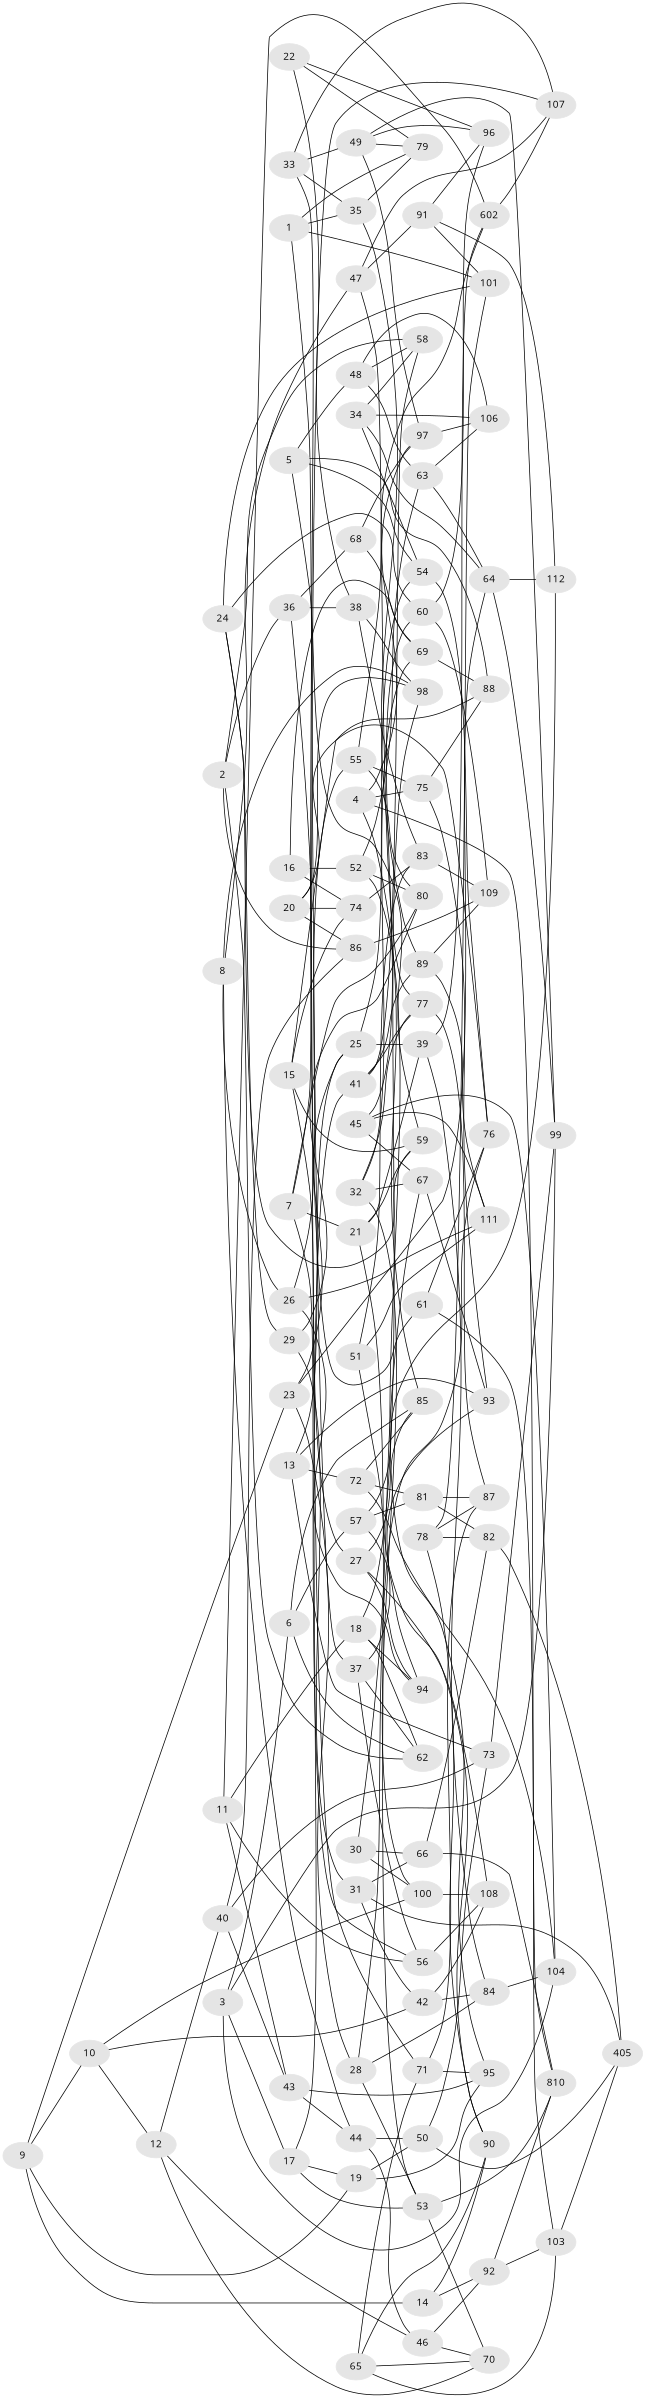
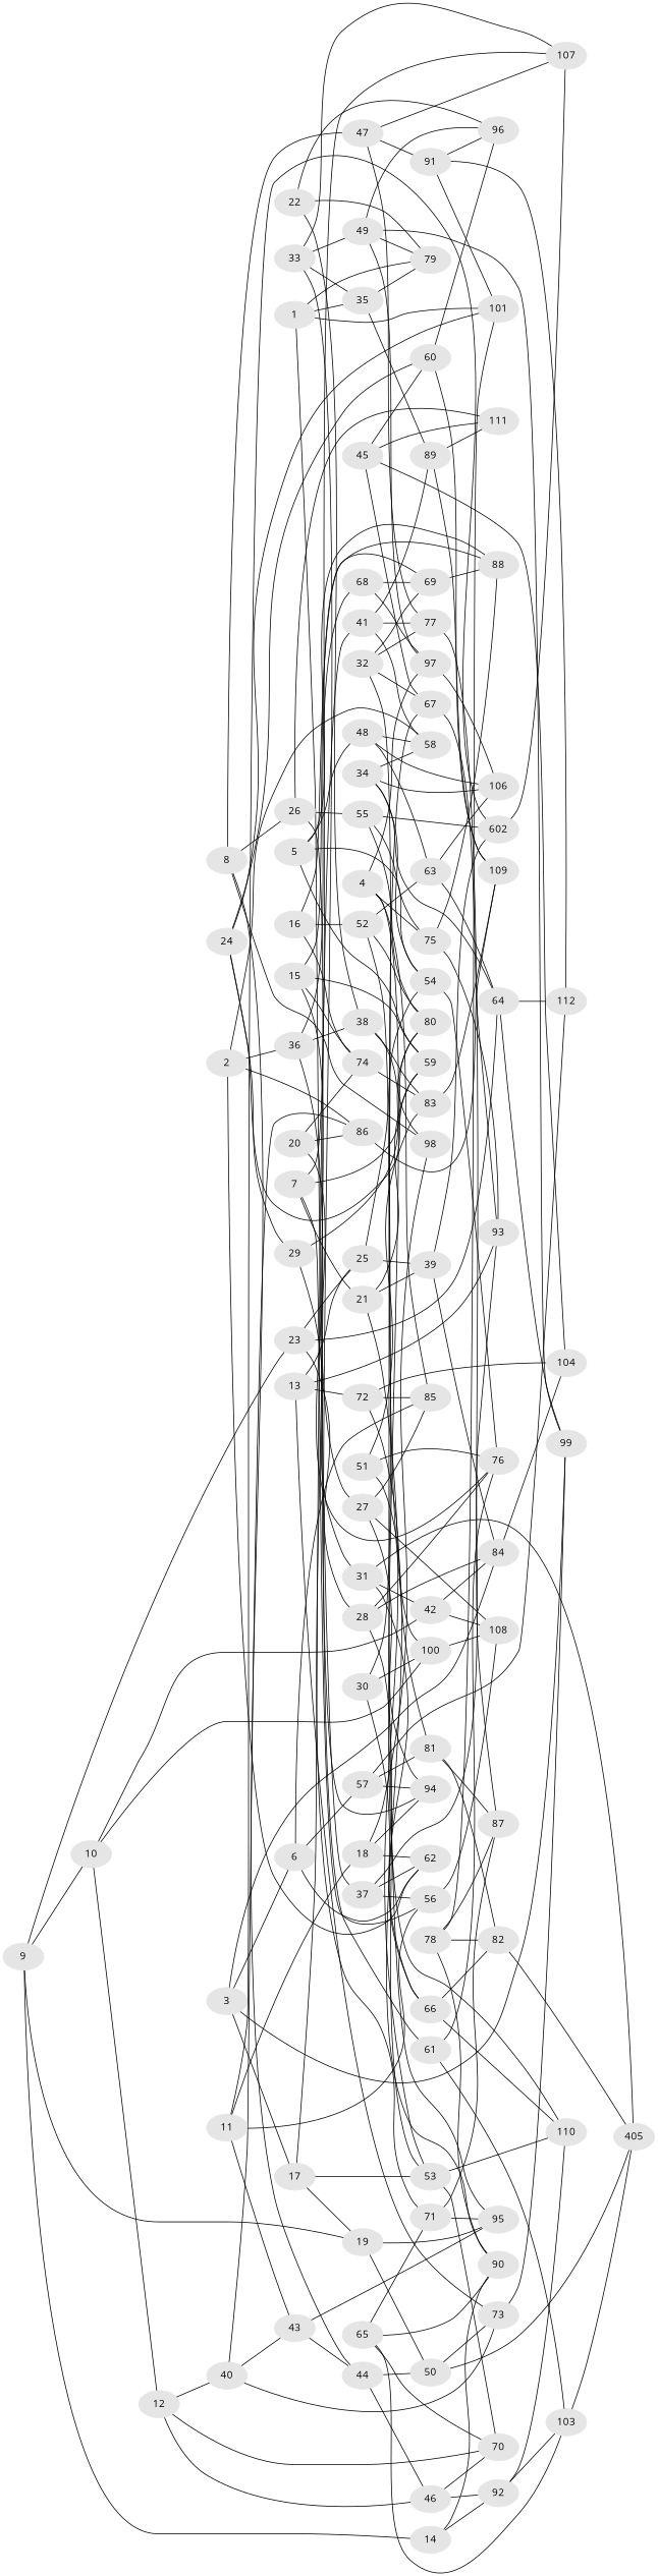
  graph {
    fontname="Open Sans"
    rankdir=LR
    node [color=gray90 fontname="Open Sans" style=filled]
    edge [fontname="Open Sans"]
    1
    35
    37
    79
    101
    89
    62
    56
    93
    2
    36
    58
    86
    38
    68
    71
    109
    3
    6
    17
    99
    104
    85
    57
    19
    41
    53
    4
    75
    97
-   110 [label=810]
+   110
    88
    106
    5
    48
    54
    59
    63
    76
    94
    112
    81
    7
    21
    80
    107
    39
    108
    8
    26
    44
    47
    98
    55
    111
    46
    50
    77
    91
    9
    10
    14
    23
    12
    42
    100
    90
    92
    95
    25
    28
    64
    40
    70
    84
    11
    18
    43
    n79 [label=602]
    73
    13
    72
    30
    66
    67
    103
    15
    27
    74
    83
    16
    52
    69
    51
    n95 [label=405]
    20
    22
    96
    24
    29
    60
    31
    82
    32
    87
    33
    49
    61
    34
    45
    65
    78
    1 -- 35
    1 -- 37
    1 -- 79
    1 -- 101
    35 -- 79
    35 -- 89
    37 -- 62
    37 -- 56
    37 -- 93
    89 -- 109
    89 -- 111
    56 -- 108
    2 -- 62
    2 -- 36
    2 -- 58
    2 -- 86
    36 -- 38
    36 -- 68
    36 -- 71
    86 -- 109
    38 -- 98
    38 -- 83
    68 -- 97
    68 -- 69
    71 -- 95
    71 -- 87
    3 -- 6
    3 -- 17
    3 -- 99
-   3 -- 104
+   3 -- 84
    6 -- 62
    6 -- 85
    6 -- 57
    17 -- 19
    17 -- 41
    17 -- 53
    57 -- 94
    57 -- 112
    57 -- 81
    19 -- 50
    19 -- 95
    41 -- 89
    41 -- 58
    41 -- 77
    53 -- 110
    53 -- 70
    4 -- 85
    4 -- 75
    4 -- 97
    4 -- 110
    75 -- 93
    75 -- 88
    97 -- 106
    5 -- 88
    5 -- 48
    5 -- 54
    5 -- 59
    48 -- 58
    48 -- 106
    48 -- 63
    54 -- 76
    63 -- 106
    63 -- 64
    81 -- 82
    81 -- 87
    7 -- 56
    7 -- 21
    7 -- 80
    7 -- 107
    21 -- 53
    21 -- 59
    21 -- 39
    39 -- 84
    39 -- n79
    8 -- 26
    8 -- 44
    8 -- 47
    8 -- 98
    26 -- 94
    26 -- 55
    26 -- 111
    44 -- 46
    44 -- 50
    47 -- 107
    47 -- 77
    47 -- 91
    55 -- 75
    55 -- 80
    55 -- n79
    46 -- 92
    46 -- 70
    50 -- 73
    50 -- n95
    77 -- 87
    91 -- 101
    91 -- 112
    91 -- 96
    9 -- 19
    9 -- 10
    9 -- 14
    9 -- 23
    10 -- 12
    10 -- 42
    10 -- 100
    14 -- 90
    14 -- 92
    23 -- 25
    23 -- 28
    23 -- 64
    12 -- 46
    12 -- 40
    12 -- 70
    42 -- 108
    42 -- 84
    100 -- 108
    92 -- 110
    92 -- 103
    25 -- 54
    25 -- 39
    28 -- 53
    28 -- 76
    28 -- 84
    64 -- 99
    64 -- 112
    40 -- 86
    40 -- 43
    40 -- 73
    84 -- 104
    11 -- 56
    11 -- 18
    11 -- 43
    11 -- n79
    18 -- 62
    18 -- 94
    18 -- 98
    43 -- 44
    43 -- 95
    n79 -- 107
    73 -- 99
    13 -- 93
    13 -- 25
    13 -- 73
    13 -- 72
    72 -- 104
    72 -- 85
    72 -- 81
    30 -- 100
    30 -- 66
    30 -- 67
    66 -- 110
    66 -- 82
    67 -- 93
    103 -- n95
    15 -- 88
    15 -- 59
    15 -- 27
    15 -- 74
    27 -- 85
    27 -- 94
    27 -- 108
    74 -- 83
    83 -- 109
    16 -- 74
    16 -- 52
    16 -- 69
    52 -- 63
    52 -- 80
    52 -- 95
    69 -- 88
-   51 -- 111
+   51 -- 76
    51 -- 90
    51 -- 83
    20 -- 86
    20 -- 76
-   20 -- 98
    20 -- 74
    22 -- 79
    22 -- 38
    22 -- 96
    24 -- 101
    24 -- 59
    24 -- 29
    24 -- 60
    29 -- 80
    29 -- 31
    60 -- 109
    60 -- 96
    31 -- 42
    31 -- 66
    31 -- n95
    82 -- n95
    32 -- 77
    32 -- 100
    32 -- 67
    32 -- 69
    33 -- 35
    33 -- 107
    33 -- 49
    33 -- 61
    49 -- 79
    49 -- 99
    49 -- 97
    49 -- 96
    61 -- 76
    61 -- 103
    34 -- 58
    34 -- 106
    34 -- 54
    34 -- 64
    45 -- 104
    45 -- 111
    45 -- 67
    45 -- 60
    65 -- 71
    65 -- 90
    65 -- 70
    65 -- 103
    78 -- 101
    78 -- 90
    78 -- 82
    78 -- 87
  }
